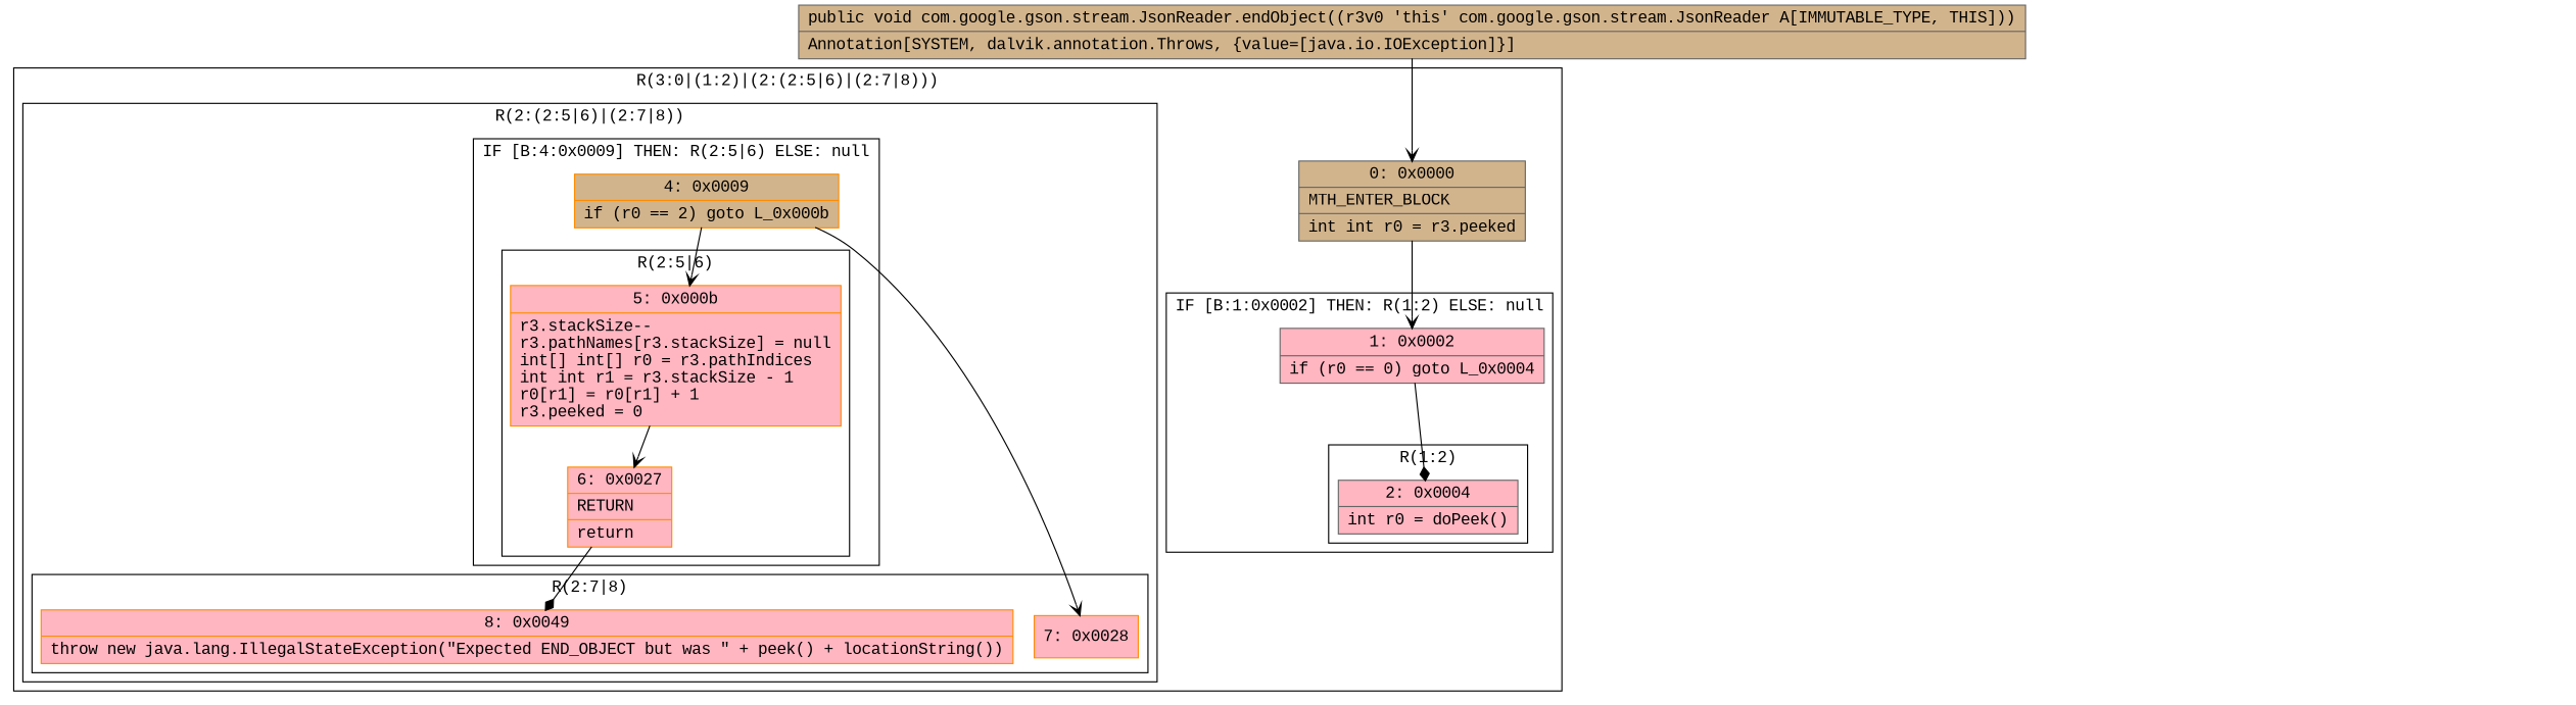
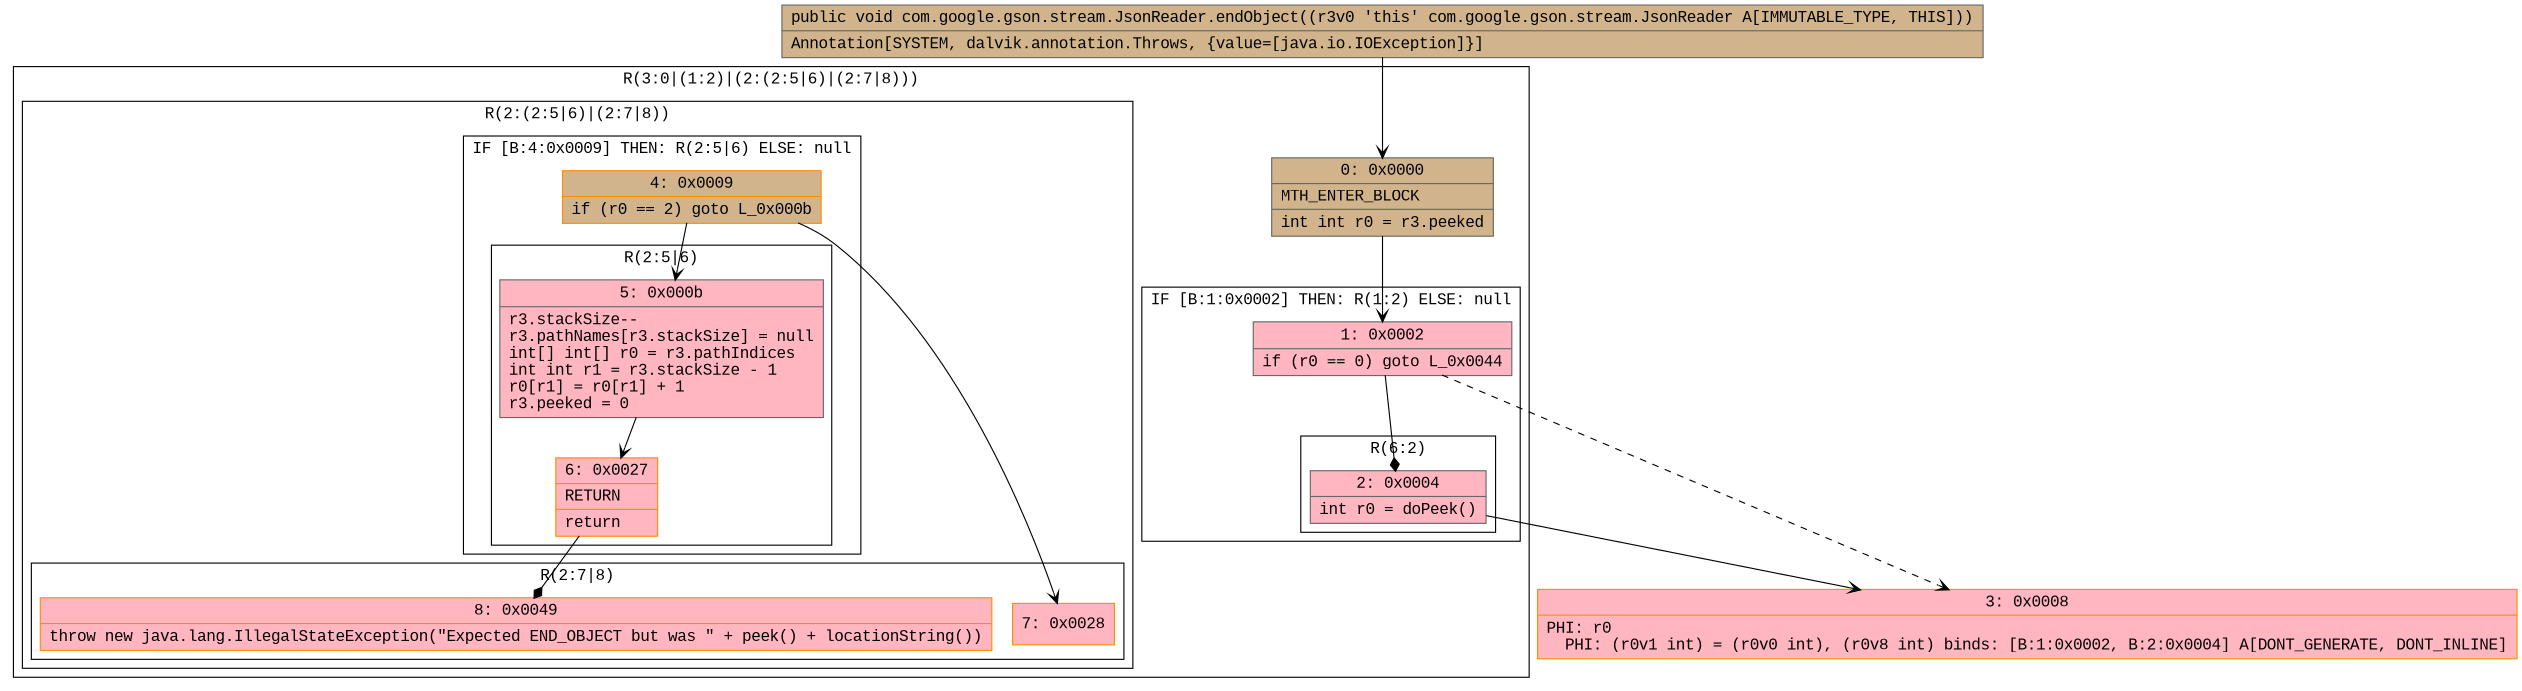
  digraph {
    fontname="Liberation Mono"
    node [color=gray40 fillcolor=lightpink fontname="Liberation Mono" shape=record style=filled]
    edge [arrowhead=vee fontname="Liberation Mono"]
    n1 [label="{2\:\ 0x0004|int r0 = doPeek()\l}"]
-   n2 [label="{1\:\ 0x0002|if (r0 == 0) goto L_0x0004\l}"]
-   n3 [color=darkorange label="{5\:\ 0x000b|r3.stackSize\-\-\lr3.pathNames[r3.stackSize] = null\lint[] int[] r0 = r3.pathIndices\lint int r1 = r3.stackSize \- 1\lr0[r1] = r0[r1] + 1\lr3.peeked = 0\l}"]
+   n2 [label="{1\:\ 0x0002|if (r0 == 0) goto L_0x0044\l}"]
+   n3 [label="{5\:\ 0x000b|r3.stackSize\-\-\lr3.pathNames[r3.stackSize] = null\lint[] int[] r0 = r3.pathIndices\lint int r1 = r3.stackSize \- 1\lr0[r1] = r0[r1] + 1\lr3.peeked = 0\l}"]
    n4 [color=darkorange label="{6\:\ 0x0027|RETURN\l|return\l}"]
    n5 [color=darkorange fillcolor=tan label="{4\:\ 0x0009|if (r0 == 2) goto L_0x000b\l}"]
    n6 [color=darkorange label="{7\:\ 0x0028}"]
    n7 [color=darkorange label="{8\:\ 0x0049|throw new java.lang.IllegalStateException(\"Expected END_OBJECT but was \" + peek() + locationString())\l}"]
    n8 [fillcolor=tan label="{0\:\ 0x0000|MTH_ENTER_BLOCK\l|int int r0 = r3.peeked\l}"]
+   n9 [color=darkorange label="{3\:\ 0x0008|PHI: r0 \l  PHI: (r0v1 int) = (r0v0 int), (r0v8 int) binds: [B:1:0x0002, B:2:0x0004] A[DONT_GENERATE, DONT_INLINE]\l}"]
    n10 [fillcolor=tan label="{public void com.google.gson.stream.JsonReader.endObject((r3v0 'this' com.google.gson.stream.JsonReader A[IMMUTABLE_TYPE, THIS]))  | Annotation[SYSTEM, dalvik.annotation.Throws, \{value=[java.io.IOException]\}]\l}"]
    subgraph cluster_1 {
      label="R(3:0|(1:2)|(2:(2:5|6)|(2:7|8)))"
      n8
      subgraph cluster_2 {
        label="IF [B:1:0x0002] THEN: R(1:2) ELSE: null"
        n2
        subgraph cluster_3 {
-         label="R(1:2)"
+         label="R(6:2)"
          n1
        }
      }
      subgraph cluster_4 {
        label="R(2:(2:5|6)|(2:7|8))"
        subgraph cluster_5 {
          label="IF [B:4:0x0009] THEN: R(2:5|6) ELSE: null"
          n5
          subgraph cluster_6 {
            label="R(2:5|6)"
            n3
            n4
          }
        }
        subgraph cluster_7 {
          label="R(2:7|8)"
          n6
          n7
        }
      }
    }
+   n1 -> n9
    n2 -> n1 [arrowhead=diamond]
+   n2 -> n9 [style=dashed]
    n3 -> n4
    n4 -> n7 [arrowhead=diamond]
    n5 -> n3
    n5 -> n6 [style=solid]
    n8 -> n2
    n10 -> n8
  }
